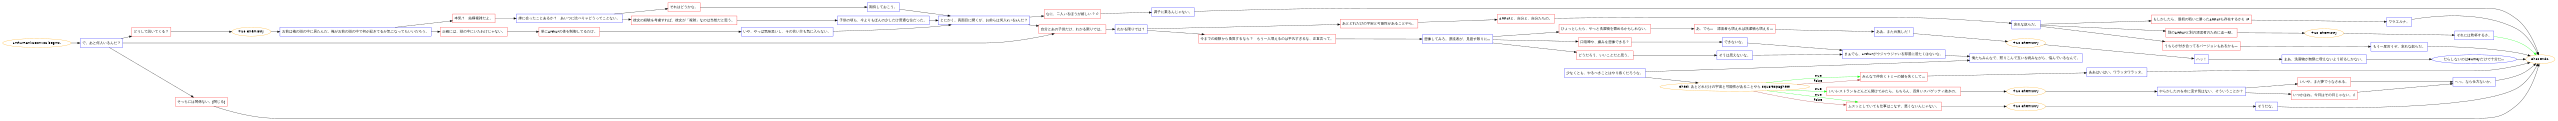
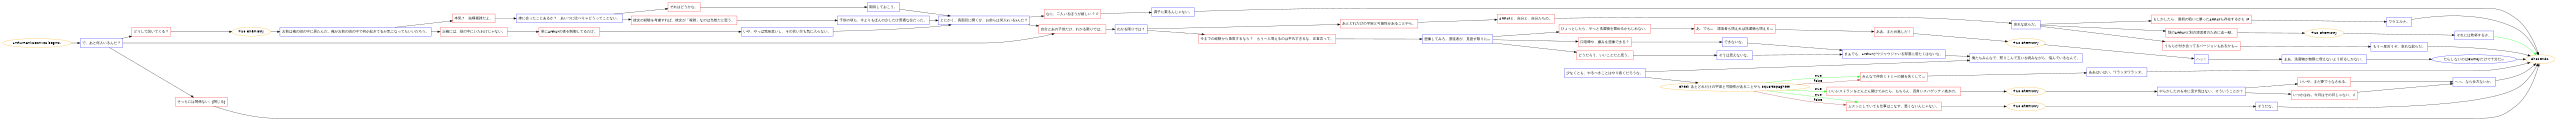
  digraph {
    fontname="DejaVu Sans"
    rankdir=LR
    node [color=blue fontname="DejaVu Sans" shape=box]
    edge [fontname="DejaVu Sans"]
    "ArthurRank2Convo2 begins." [color=orange shape=""]
    n2 [label="で。あと何人いるんだ？"]
    n3 [color=red label="どうして訊いてくる？"]
    n4 [color=red label="そっちには関係ない。[閉じる]"]
    n5 [color=red label="自分とあの子供だけ、わかる限りでは。"]
    n6 [color=orange label="+10 Chemistry" shape=""]
    "Chat ends." [color=orange shape=""]
    n8 [label="わかる限りでは？"]
    n9 [label="お前は俺の頭の中に居たんだ。俺がお前の頭の中で何が起きてるか気になってもいいだろう。"]
    n10 [color=red label="今までの経験から換算するなら？　もう一人増えるのは平凡すぎるな、正直言って。"]
    n11 [color=red label="あとどれだけの宇宙と可能性があることやら。"]
    n12 [color=red label="正確には、頭の中にいたわけじゃない。"]
    n13 [color=red label="本気？　結構複雑だよ。"]
    n14 [label="想像してみろ。漂流者が、見渡す限りに…"]
    n15 [color=red label="Arthurと、自分と、自分たちの。"]
    n16 [color=red label="単にArthurの体を制御してるだけ。"]
    n17 [label="姉に会ったことあるか？　あいつに比べりゃどうってことない。"]
    n18 [color=red label="ひょっとしたら、やっと洗濯物を畳めるかもしれない。"]
    n19 [color=red label="口喧嘩や、嫌みを想像できる？"]
    n20 [color=red label="どうだろう、いいことだと思う。"]
    n21 [label="哀れな奴らだ。"]
    n22 [label="いや、やっぱ気味悪いし、その言い方も気に入らない。"]
    n23 [color=red label="彼女の経験を考慮すれば、彼女が「複雑」なのは当然だと思う。"]
    n24 [color=red label="それはどうかな。"]
    n25 [color=red label="あ、でも…　漂流者も増えれば洗濯物も増える…"]
    n26 [label="できないな。"]
    n27 [label="そうは思えないな。"]
    n28 [color=red label="うちらが付き合ってるバージョンもあるかも…"]
    n29 [color=red label="もしかしたら、最初の戦いに勝ったArthurも存在するかも :P"]
    n30 [color=red label="別のArthurと別の漂流者のために盃一献。"]
    n31 [label="とにかく。真面目に聞くが、お前らは何人*いる*んだ？"]
    n32 [label="子供の頃も、今よりもほんの少しだけ普通な位だった。"]
    n33 [label="期待しておこう。"]
-   n34 [label="ああ。また台無しだ！"]
+   n34 [color=red label="ああ。また台無しだ！"]
    n35 [label="まぁでも、Arthurがウジャウジャいる部屋に居たくはないな。"]
    n36 [label="もう一度言うぞ。哀れな奴らだ。"]
    n37 [label="ワラエルナ。"]
    n38 [color=orange label="+10 Chemistry" shape=""]
    n39 [color=red label="なに、二人いるほうが嬉しい？ ;)"]
    n40 [color=orange label="+10 Chemistry" shape=""]
    n41 [label="俺たちみんなで、黙りこんで互いを睨みながら、悩んでいるなんて。"]
    n42 [label="それには乾杯するさ。"]
    n43 [label="調子に乗るんじゃない。"]
    n44 [label="ハッ！"]
    n45 [label="まあ、洗濯物が無限に増えないよう祈るしかない。"]
    n46 [label="少なくとも、やるべきことはやり抜くだろうな。"]
    n47 [color=orange label="Check あとどれだけの宇宙と可能性があることやら SquareSpaghetti" shape=""]
    n48 [label="だらしないのはQuincyだけで十分だ…" shape=ellipse]
    n49 [color=red label="いいレストランをどんどん開けてみたら。もちろん、四角いスパゲッティ抜きの。"]
    n50 [color=red label="ムスッとしていても仕事はこなす。悪くないんじゃない。"]
    n51 [color=red label="みんなで仲良くトミーの鍵を失くして…"]
    n52 [color=orange label="+10 Chemistry" shape=""]
    n53 [color=orange label="+10 Chemistry" shape=""]
    n54 [label="ああはいはい。ワラッタワラッタ。"]
    n55 [label="やらかしたのを水に流す気はない、そういうことか？"]
    n56 [label="そうだな。"]
    n57 [color=red label="いつかはね。今日はその日じゃない。;)"]
    n58 [color=red label="いいや。まだ夢でうなされる。"]
    n59 [label="へっ。なら仕方ないか。"]
    "ArthurRank2Convo2 begins." -> n2
    n2 -> n3
    n2 -> n4
    n2 -> n5
    n3 -> n6
    n4 -> "Chat ends."
    n5 -> n8
    n6 -> n9
    n8 -> n10
    n8 -> n11
    n9 -> n12
    n9 -> n13
    n10 -> n14
    n11 -> n15
    n12 -> n16
    n13 -> n17
    n14 -> n18
    n14 -> n19
    n14 -> n20
    n15 -> n21
    n16 -> n22
    n17 -> n23
    n17 -> n24
    n18 -> n25
    n19 -> n26
    n20 -> n27
    n21 -> n28
    n21 -> n29
    n21 -> n30
    n22 -> n31
    n23 -> n32
    n24 -> n33
    n25 -> n34
    n26 -> n35
    n27 -> n35
    n28 -> n36
    n29 -> n37
    n30 -> n38
    n31 -> n5
    n31 -> n39
    n32 -> n31
    n33 -> n31
    n34 -> n40
    n35 -> n41
    n36 -> "Chat ends."
    n37 -> "Chat ends."
    n38 -> n42
    n39 -> n43
    n40 -> n44
    n42 -> "Chat ends." [color=green]
    n43 -> "Chat ends."
    n44 -> n45
    n45 -> n48
    n46 -> n41
    n46 -> n47
    n47 -> n49 [color=green label=true]
    n47 -> n50 [color=green label=true]
    n47 -> n50 [color=brown label=false]
    n47 -> n51 [color=green label=true]
    n47 -> n51 [color=brown label=false]
    n48 -> "Chat ends."
    n49 -> n52
    n50 -> n53
    n51 -> n54
    n52 -> n55
    n53 -> n56
    n54 -> "Chat ends."
    n55 -> n57
    n55 -> n58
    n56 -> "Chat ends."
    n57 -> n59
    n58 -> n59
    n59 -> "Chat ends."
  }
